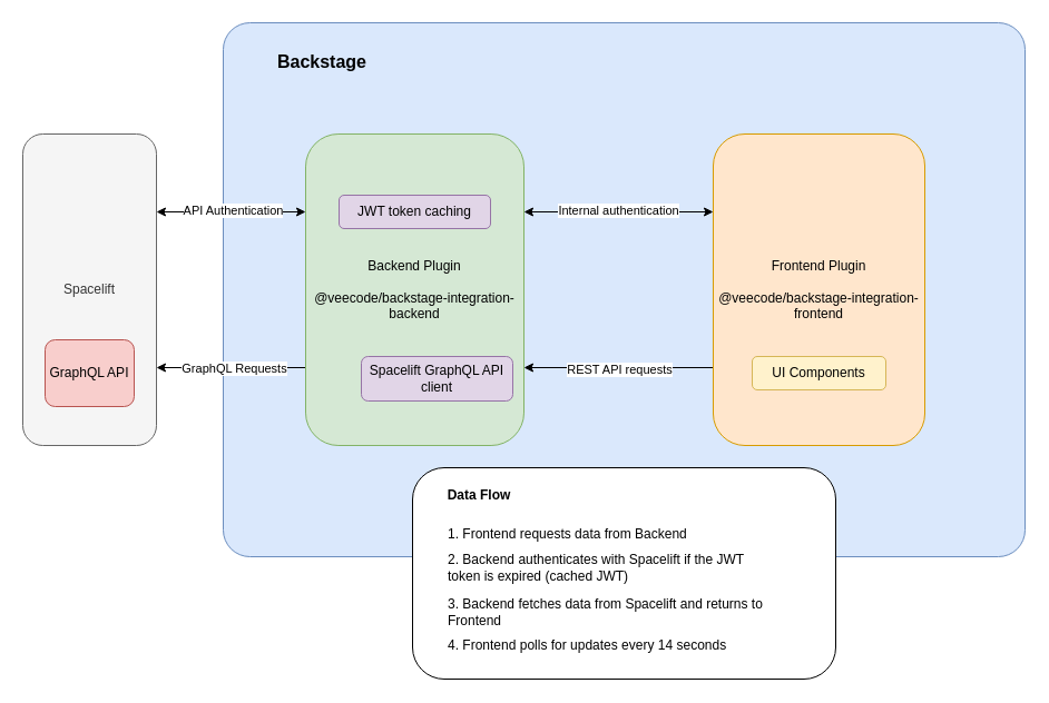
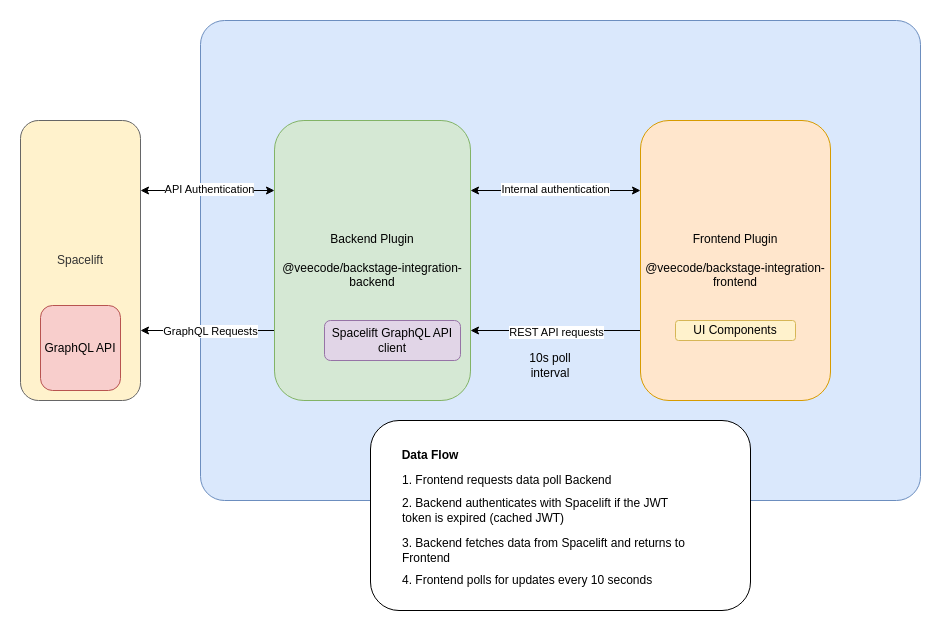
  <mxCell id="0" />
  <mxCell id="1" parent="0" />
- <mxCell id="2" value="Spacelift" style="rounded=1;whiteSpace=wrap;html=1;fillColor=#f5f5f5;strokeColor=#666666;fontColor=#333333;" parent="1" vertex="1"><mxGeometry x="20" y="120" width="120" height="280" as="geometry" /></mxCell>
+ <mxCell id="2" value="Spacelift" style="rounded=1;whiteSpace=wrap;html=1;fillColor=#fff2cc;strokeColor=#666666;fontColor=#333333;" parent="1" vertex="1"><mxGeometry x="20" y="120" width="120" height="280" as="geometry" /></mxCell>
  <mxCell id="3" value="" style="rounded=1;whiteSpace=wrap;html=1;arcSize=5;fillColor=#dae8fc;strokeColor=#6c8ebf;" parent="1" vertex="1"><mxGeometry x="200" y="20" width="720" height="480" as="geometry" /></mxCell>
  <mxCell id="4" style="edgeStyle=none;html=1;exitX=0;exitY=0.25;exitDx=0;exitDy=0;entryX=1;entryY=0.25;entryDx=0;entryDy=0;startArrow=classic;startFill=1;" parent="1" source="8" target="2" edge="1"><mxGeometry relative="1" as="geometry" /></mxCell>
  <mxCell id="5" value="API Authentication" style="edgeLabel;html=1;align=center;verticalAlign=middle;resizable=0;points=[];fontStyle=0" parent="4" vertex="1" connectable="0"><mxGeometry x="-0.015" y="-2" relative="1" as="geometry"><mxPoint as="offset" /></mxGeometry></mxCell>
  <mxCell id="6" style="edgeStyle=orthogonalEdgeStyle;rounded=0;html=1;exitX=0;exitY=0.75;exitDx=0;exitDy=0;entryX=1;entryY=0.75;entryDx=0;entryDy=0;fontStyle=0" parent="1" source="8" target="2" edge="1"><mxGeometry relative="1" as="geometry" /></mxCell>
  <mxCell id="7" value="GraphQL Requests" style="edgeLabel;html=1;align=center;verticalAlign=middle;resizable=0;points=[];fontStyle=0" parent="6" vertex="1" connectable="0"><mxGeometry x="-0.03" relative="1" as="geometry"><mxPoint as="offset" /></mxGeometry></mxCell>
  <mxCell id="8" value="Backend Plugin&lt;br&gt;&lt;br&gt;@veecode/backstage-integration-backend" style="rounded=1;whiteSpace=wrap;html=1;fillColor=#d5e8d4;strokeColor=#82b366;" parent="1" vertex="1"><mxGeometry x="274" y="120" width="196" height="280" as="geometry" /></mxCell>
  <mxCell id="9" style="html=1;exitX=0;exitY=0.25;exitDx=0;exitDy=0;entryX=1;entryY=0.25;entryDx=0;entryDy=0;startArrow=classic;startFill=1;rounded=0;" parent="1" source="13" target="8" edge="1"><mxGeometry relative="1" as="geometry" /></mxCell>
  <mxCell id="10" value="Internal authentication" style="edgeLabel;html=1;align=center;verticalAlign=middle;resizable=0;points=[];fontStyle=0" parent="9" vertex="1" connectable="0"><mxGeometry x="0.01" y="-2" relative="1" as="geometry"><mxPoint as="offset" /></mxGeometry></mxCell>
  <mxCell id="11" style="edgeStyle=orthogonalEdgeStyle;rounded=0;html=1;exitX=0;exitY=0.75;exitDx=0;exitDy=0;entryX=1;entryY=0.75;entryDx=0;entryDy=0;" parent="1" source="13" target="8" edge="1"><mxGeometry relative="1" as="geometry" /></mxCell>
  <mxCell id="12" value="REST API requests" style="edgeLabel;html=1;align=center;verticalAlign=middle;resizable=0;points=[];fontStyle=0" parent="11" vertex="1" connectable="0"><mxGeometry x="-0.0" y="1" relative="1" as="geometry"><mxPoint as="offset" /></mxGeometry></mxCell>
  <mxCell id="13" value="Frontend Plugin&#10;&#10;@veecode/backstage-integration-frontend" style="rounded=1;whiteSpace=wrap;html=1;fillColor=#ffe6cc;strokeColor=#d79b00;" parent="1" vertex="1"><mxGeometry x="640" y="120" width="190" height="280" as="geometry" /></mxCell>
- <mxCell id="14" value="Backstage" style="text;html=1;align=center;verticalAlign=middle;whiteSpace=wrap;rounded=0;fontSize=16;fontStyle=1" parent="1" vertex="1"><mxGeometry x="214" y="40" width="150" height="30" as="geometry" /></mxCell>
- <mxCell id="15" value="JWT token caching" style="rounded=1;whiteSpace=wrap;html=1;fillColor=#e1d5e7;strokeColor=#9673a6;" parent="1" vertex="1"><mxGeometry x="304" y="175" width="136" height="30" as="geometry" /></mxCell>
  <mxCell id="16" value="Spacelift GraphQL API client" style="rounded=1;whiteSpace=wrap;html=1;fillColor=#e1d5e7;strokeColor=#9673a6;" parent="1" vertex="1"><mxGeometry x="324" y="320" width="136" height="40" as="geometry" /></mxCell>
- <mxCell id="17" value="UI Components" style="rounded=1;whiteSpace=wrap;html=1;fillColor=#fff2cc;strokeColor=#d6b656;" parent="1" vertex="1"><mxGeometry x="675" y="320" width="120" height="30" as="geometry" /></mxCell>
- <mxCell id="18" value="GraphQL API" style="rounded=1;whiteSpace=wrap;html=1;fillColor=#f8cecc;strokeColor=#b85450;" parent="1" vertex="1"><mxGeometry x="40" y="305" width="80" height="60" as="geometry" /></mxCell>
+ <mxCell id="17" value="UI Components" style="rounded=1;whiteSpace=wrap;html=1;fillColor=#fff2cc;strokeColor=#d6b656;" parent="1" vertex="1"><mxGeometry x="675" y="320" width="120" height="20" as="geometry" /></mxCell>
+ <mxCell id="18" value="GraphQL API" style="rounded=1;whiteSpace=wrap;html=1;fillColor=#f8cecc;strokeColor=#b85450;" parent="1" vertex="1"><mxGeometry x="40" y="305" width="80" height="85" as="geometry" /></mxCell>
  <mxCell id="19" value="" style="rounded=1;whiteSpace=wrap;html=1;" vertex="1" parent="1"><mxGeometry x="370" y="420" width="380" height="190" as="geometry" /></mxCell>
- <mxCell id="20" value="Data Flow" style="text;html=1;align=center;verticalAlign=middle;whiteSpace=wrap;rounded=0;fontStyle=1" parent="1" vertex="1"><mxGeometry x="400" y="430" width="60" height="30" as="geometry" /></mxCell>
- <mxCell id="21" value="1. Frontend requests data from Backend" style="text;html=1;align=left;verticalAlign=middle;whiteSpace=wrap;rounded=0;" parent="1" vertex="1"><mxGeometry x="400" y="470" width="230" height="20" as="geometry" /></mxCell>
+ <mxCell id="20" value="Data Flow" style="text;html=1;align=center;verticalAlign=middle;whiteSpace=wrap;rounded=0;fontStyle=1" parent="1" vertex="1"><mxGeometry x="400" y="440" width="60" height="30" as="geometry" /></mxCell>
+ <mxCell id="21" value="1. Frontend requests data poll Backend" style="text;html=1;align=left;verticalAlign=middle;whiteSpace=wrap;rounded=0;" parent="1" vertex="1"><mxGeometry x="400" y="470" width="230" height="20" as="geometry" /></mxCell>
  <mxCell id="22" value="2. Backend authenticates with Spacelift if the JWT token is expired (cached JWT)" style="text;html=1;align=left;verticalAlign=middle;whiteSpace=wrap;rounded=0;" parent="1" vertex="1"><mxGeometry x="400" y="500" width="300" height="20" as="geometry" /></mxCell>
  <mxCell id="23" value="3. Backend fetches data from Spacelift and returns to Frontend" style="text;html=1;align=left;verticalAlign=middle;whiteSpace=wrap;rounded=0;" parent="1" vertex="1"><mxGeometry x="400" y="540" width="320" height="20" as="geometry" /></mxCell>
- <mxCell id="24" value="4. Frontend polls for updates every 14 seconds" style="text;html=1;align=left;verticalAlign=middle;whiteSpace=wrap;rounded=0;" parent="1" vertex="1"><mxGeometry x="400" y="570" width="300" height="20" as="geometry" /></mxCell>
+ <mxCell id="24" value="4. Frontend polls for updates every 10 seconds" style="text;html=1;align=left;verticalAlign=middle;whiteSpace=wrap;rounded=0;" parent="1" vertex="1"><mxGeometry x="400" y="570" width="300" height="20" as="geometry" /></mxCell>
+ <mxCell id="25" value="10s poll interval" style="text;html=1;align=center;verticalAlign=middle;whiteSpace=wrap;rounded=0;" parent="1" vertex="1"><mxGeometry x="510" y="350" width="80" height="30" as="geometry" /></mxCell>
